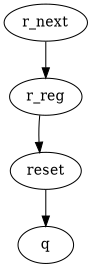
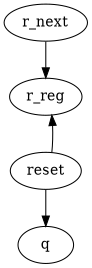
  strict digraph {
    edge [weight=1.0]
    r_next
    r_reg
    reset
    q
    r_next -> r_reg
-   r_reg -> reset [weight=2.0]
+   reset -> r_reg [weight=2.0]
    reset -> q
  }
